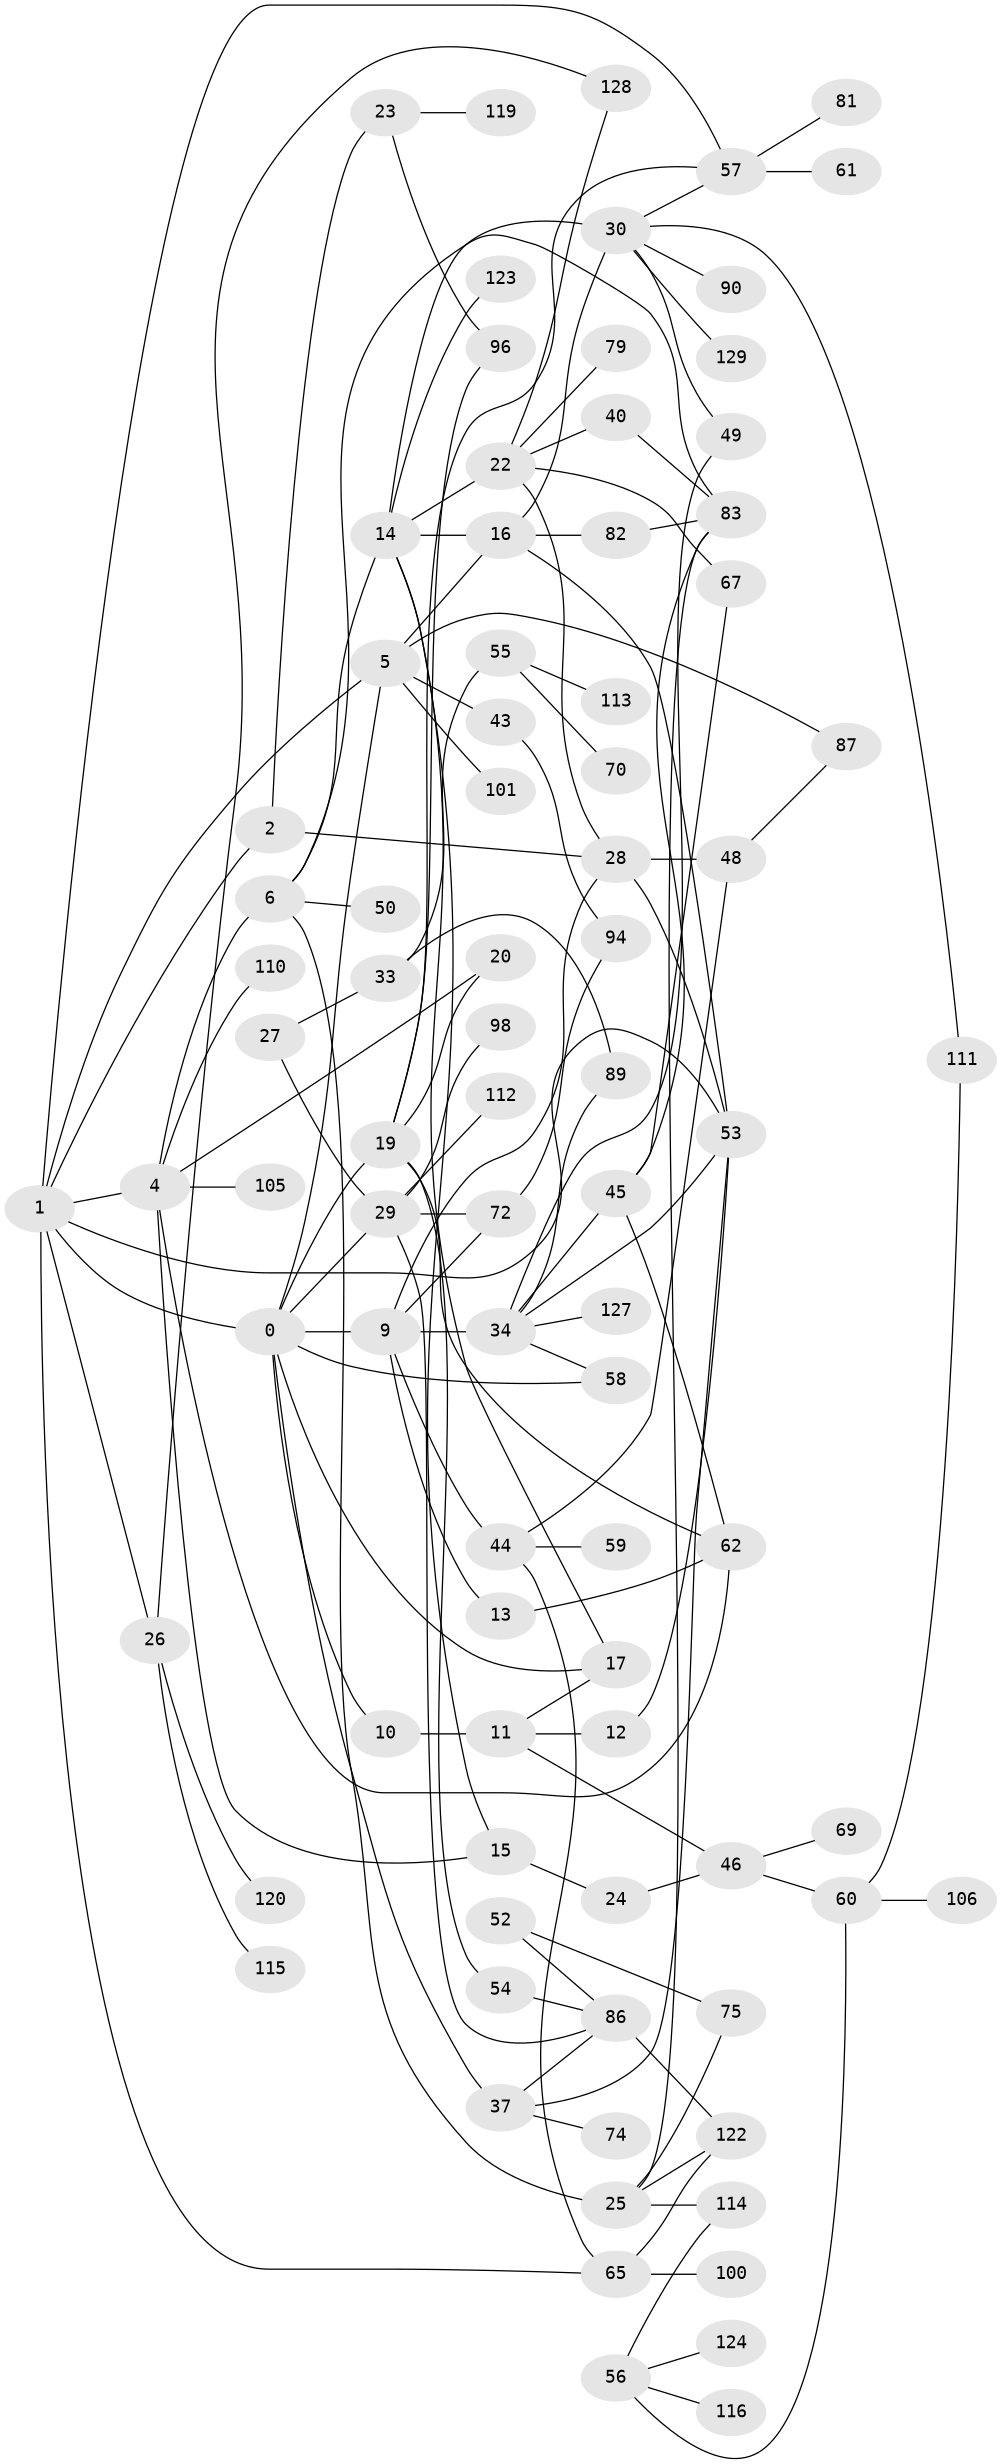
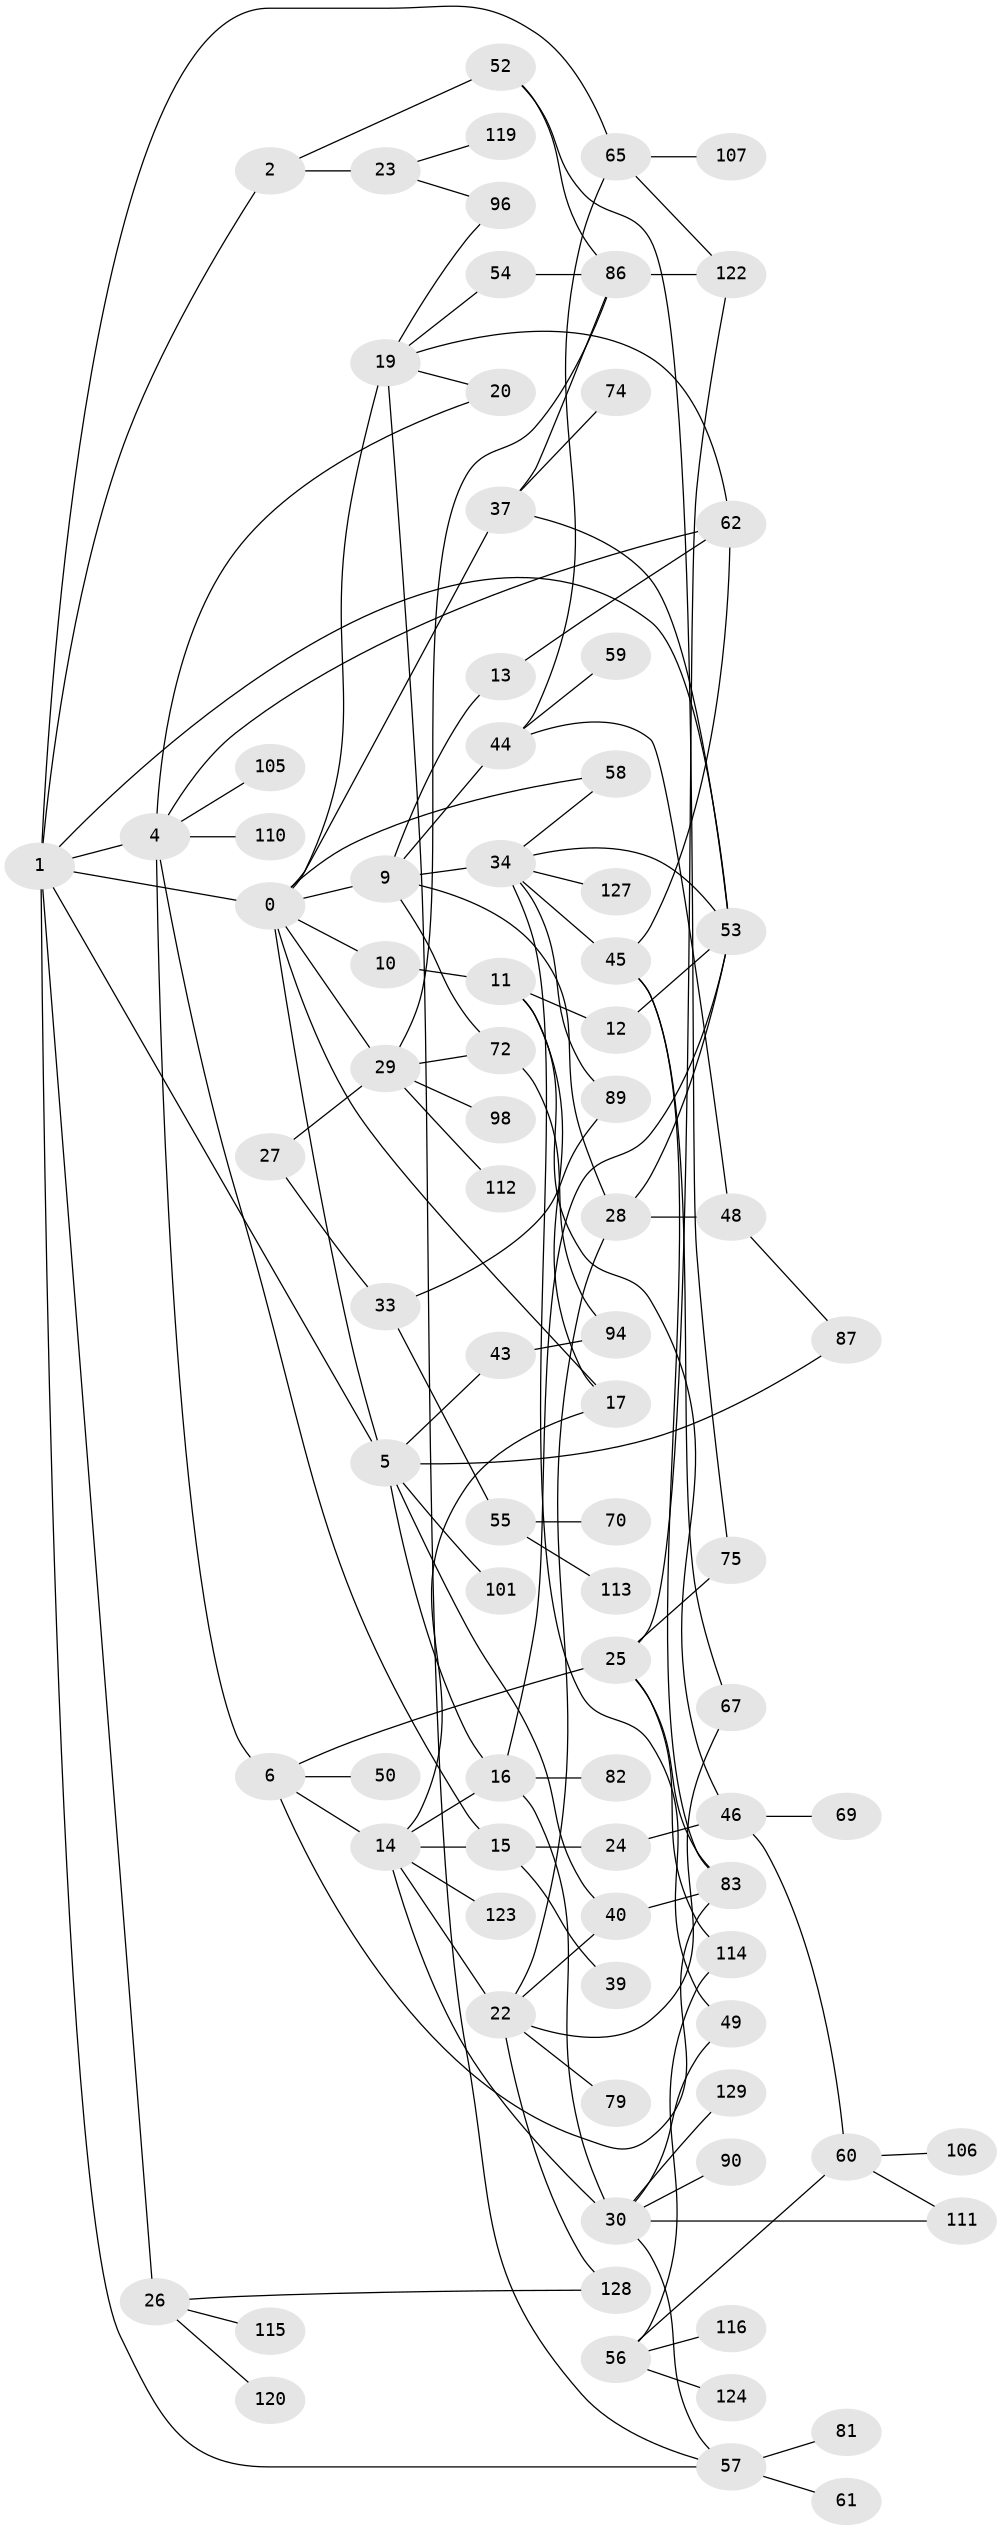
  graph {
    fontname="DejaVu Sans Mono"
    rankdir=LR
    node [color=gray90 fontname="DejaVu Sans Mono" style=filled]
    edge [fontname="DejaVu Sans Mono"]
    1 [super="+8"]
    2 [super="+109"]
    n3 [label=0 super="+7"]
    4 [super="+51"]
    5 [super="+18"]
    26 [super="+102"]
    53 [super="+72"]
    57 [super="+64"]
    65 [super="+78"]
    23
    52 [super="+130"]
    9 [super="+126"]
    10 [super="+35"]
    17 [super="+80"]
    19 [super="+21"]
    29 [super="+108"]
    37
    58
    6 [super="+73"]
    15 [super="+36"]
    20 [super="+92"]
    62 [super="+121"]
    105
    110 [super="+117"]
    16 [super="+118"]
    40 [super="+97"]
    43 [super="+77"]
    87 [super="+99"]
    101
    128
    115
    120
    61
    81
    122 [super="+125"]
-   100
+   100 [label=107]
    96
    119
    75
    86 [super="+103"]
    13
    28 [super="+31"]
    34 [super="+84"]
    n44 [label=72 super="+76"]
    44 [super="+47"]
    11
    54 [super="+104"]
    98
    112
    74
    14 [super="+63"]
    25 [super="+32"]
    50
    83 [super="+107"]
    24
+   39
    30 [super="+41"]
    82
    94
    22 [super="+95"]
    123
    114
    48
    49
    89
    45 [super="+88"]
    127
    59
    12 [super="+66"]
    46 [super="+85"]
    60 [super="+93"]
    69
    67
    79
    90
    111
    129
    27 [super="+38"]
    33 [super="+71"]
    56 [super="+91"]
    116
    124
    55 [super="+68"]
    70
    113
    106
    1 -- 2
    1 -- n3
    1 -- 4
    1 -- 5
    1 -- 26
    1 -- 53
    1 -- 57
    1 -- 65
    2 -- 23
-   2 -- 28
+   2 -- 52
    n3 -- 5
    n3 -- 9
    n3 -- 10
    n3 -- 17
    n3 -- 19
    n3 -- 29
    n3 -- 37
    n3 -- 58
    4 -- 6
    4 -- 15
    4 -- 20
    4 -- 62
    4 -- 105
    4 -- 110
    5 -- 16
+   5 -- 40
    5 -- 43
    5 -- 87
    5 -- 101
    26 -- 128
    26 -- 115
    26 -- 120
    57 -- 61
    57 -- 81
    65 -- 122
    65 -- 100
    23 -- 96
    23 -- 119
    52 -- 75
    52 -- 86
    9 -- 13
    9 -- 28
    9 -- 34
    9 -- n44
    9 -- 44
    10 -- 11
    19 -- 57
    19 -- 20
    19 -- 62
    19 -- 96
    19 -- 54
    29 -- 86
    29 -- n44
    29 -- 98
    29 -- 112
    37 -- 53
    37 -- 86
    37 -- 74
    6 -- 14
    6 -- 25
    6 -- 50
    6 -- 83
    15 -- 24
+   15 -- 39
    16 -- 53
    16 -- 30
    16 -- 82
    40 -- 83
    43 -- 94
    86 -- 122
    13 -- 62
    28 -- 53
    28 -- 48
    34 -- 53
    34 -- 58
    34 -- 49
    34 -- 89
    34 -- 45
    34 -- 127
    n44 -- 94
    44 -- 65
    44 -- 48
    44 -- 59
    11 -- 17
    11 -- 12
    11 -- 46
    54 -- 86
    14 -- 17
    14 -- 15
    14 -- 16
    14 -- 30
    14 -- 22
    14 -- 123
    25 -- 122
    25 -- 75
    25 -- 83
    25 -- 114
    24 -- 46
    30 -- 57
    30 -- 49
    30 -- 90
    30 -- 111
    30 -- 129
-   82 -- 83
    22 -- 40
    22 -- 128
    22 -- 28
    22 -- 67
    22 -- 79
    48 -- 87
    45 -- 62
    45 -- 83
    45 -- 67
    12 -- 53
    46 -- 60
    46 -- 69
    60 -- 111
    60 -- 106
    27 -- 29
    27 -- 33
    33 -- 89
    33 -- 55
    56 -- 114
    56 -- 60
    56 -- 116
    56 -- 124
    55 -- 70
    55 -- 113
  }
